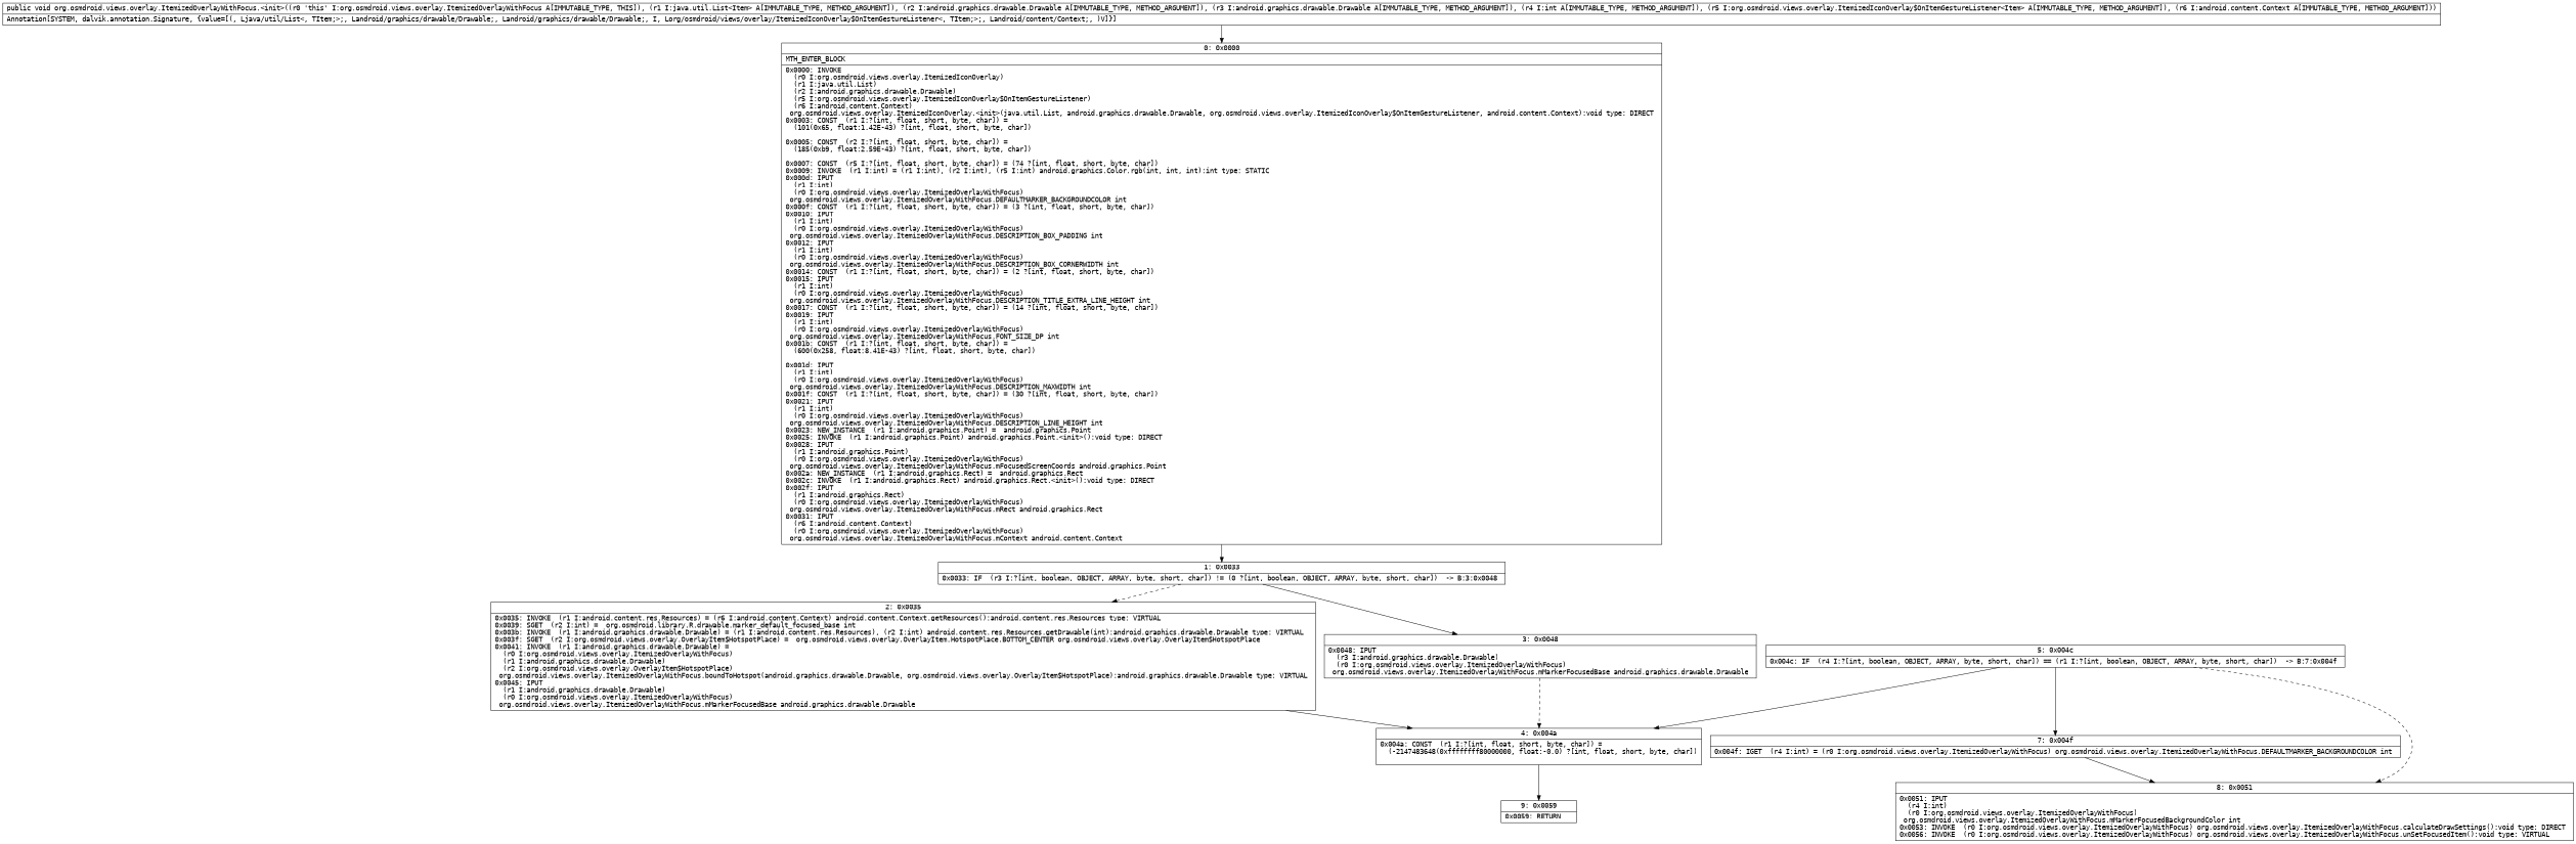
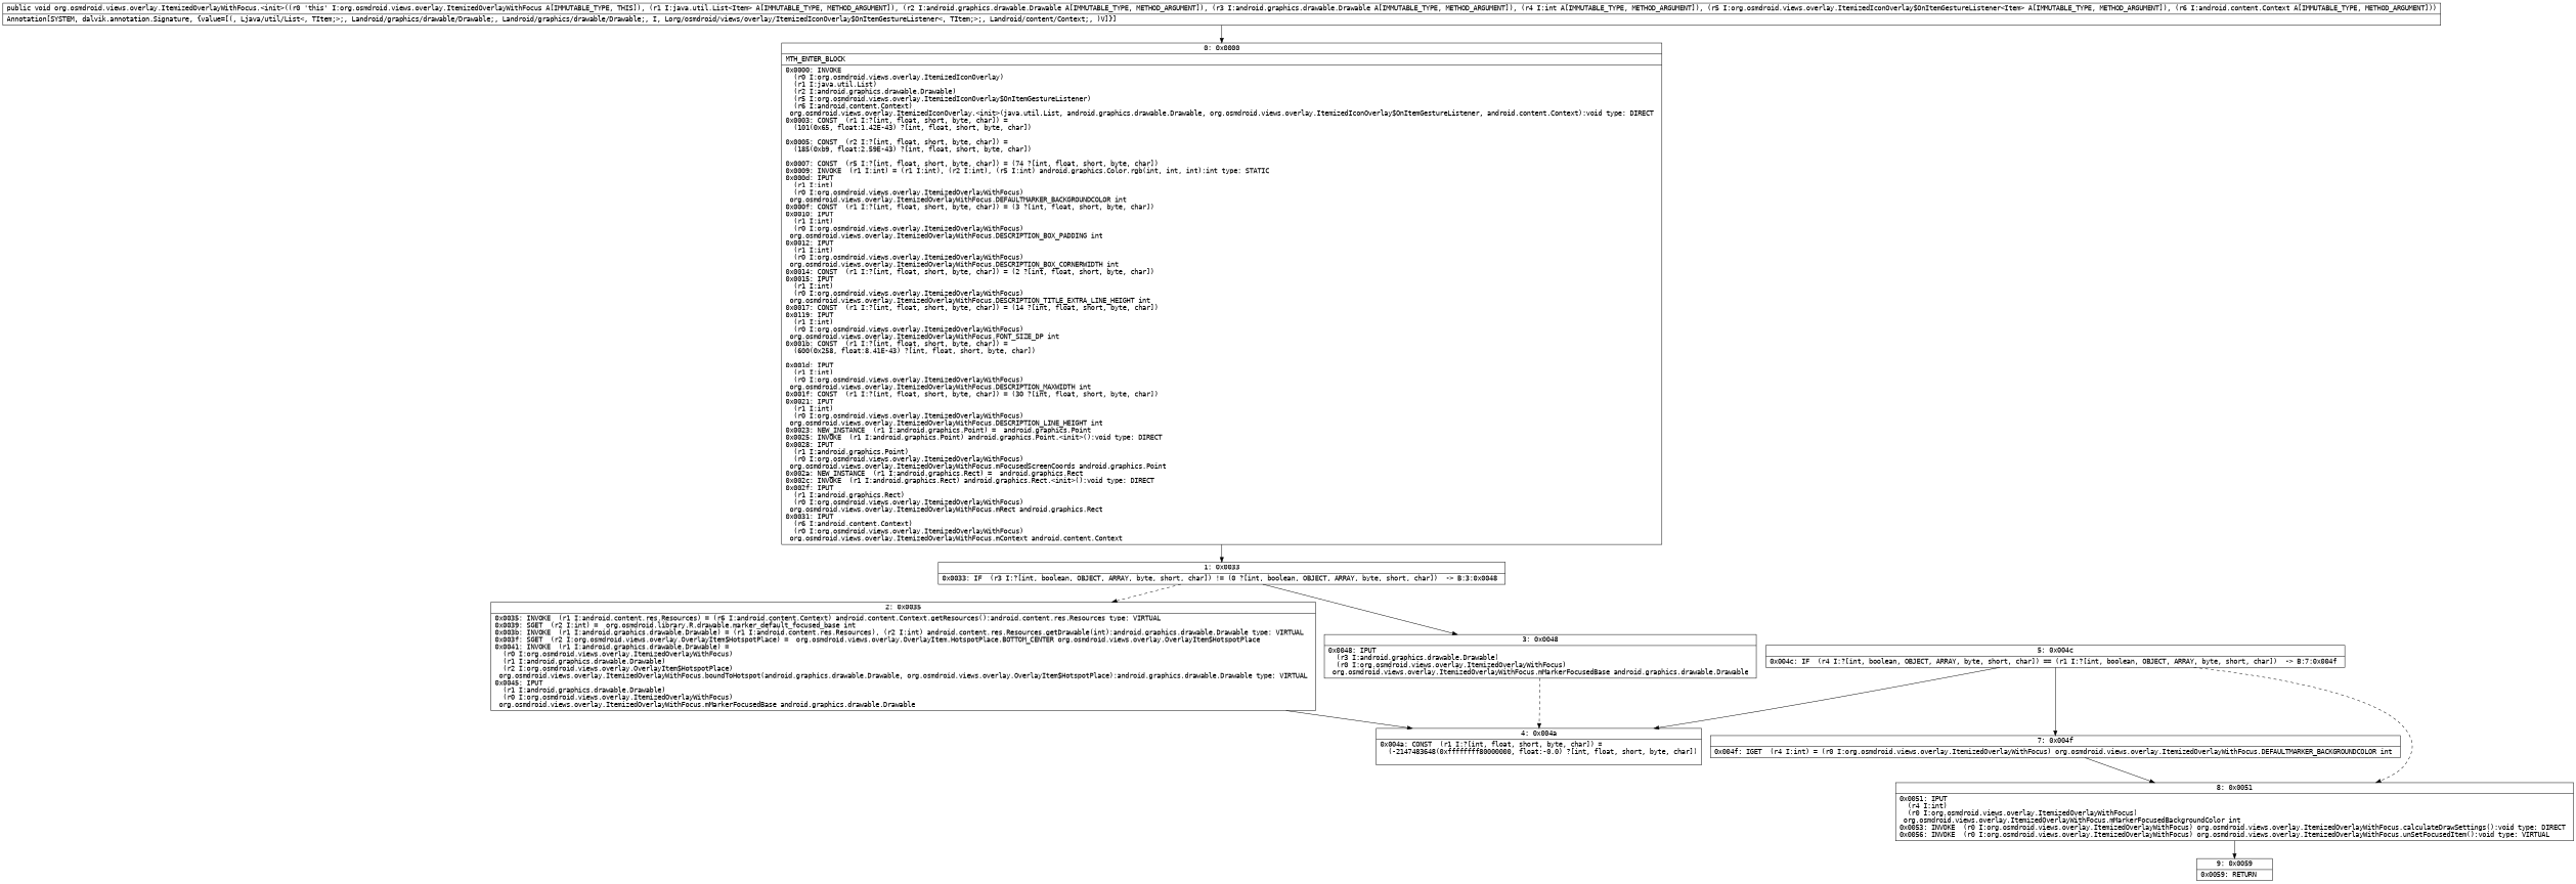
  digraph {
    fontname="DejaVu Sans Mono"
    node [fontname="DejaVu Sans Mono" shape=record]
    edge [fontname="DejaVu Sans Mono"]
-   n1 [label="{0\:\ 0x0000|MTH_ENTER_BLOCK\l|0x0000: INVOKE  \l  (r0 I:org.osmdroid.views.overlay.ItemizedIconOverlay)\l  (r1 I:java.util.List)\l  (r2 I:android.graphics.drawable.Drawable)\l  (r5 I:org.osmdroid.views.overlay.ItemizedIconOverlay$OnItemGestureListener)\l  (r6 I:android.content.Context)\l org.osmdroid.views.overlay.ItemizedIconOverlay.\<init\>(java.util.List, android.graphics.drawable.Drawable, org.osmdroid.views.overlay.ItemizedIconOverlay$OnItemGestureListener, android.content.Context):void type: DIRECT \l0x0003: CONST  (r1 I:?[int, float, short, byte, char]) = \l  (101(0x65, float:1.42E\-43) ?[int, float, short, byte, char])\l \l0x0005: CONST  (r2 I:?[int, float, short, byte, char]) = \l  (185(0xb9, float:2.59E\-43) ?[int, float, short, byte, char])\l \l0x0007: CONST  (r5 I:?[int, float, short, byte, char]) = (74 ?[int, float, short, byte, char]) \l0x0009: INVOKE  (r1 I:int) = (r1 I:int), (r2 I:int), (r5 I:int) android.graphics.Color.rgb(int, int, int):int type: STATIC \l0x000d: IPUT  \l  (r1 I:int)\l  (r0 I:org.osmdroid.views.overlay.ItemizedOverlayWithFocus)\l org.osmdroid.views.overlay.ItemizedOverlayWithFocus.DEFAULTMARKER_BACKGROUNDCOLOR int \l0x000f: CONST  (r1 I:?[int, float, short, byte, char]) = (3 ?[int, float, short, byte, char]) \l0x0010: IPUT  \l  (r1 I:int)\l  (r0 I:org.osmdroid.views.overlay.ItemizedOverlayWithFocus)\l org.osmdroid.views.overlay.ItemizedOverlayWithFocus.DESCRIPTION_BOX_PADDING int \l0x0012: IPUT  \l  (r1 I:int)\l  (r0 I:org.osmdroid.views.overlay.ItemizedOverlayWithFocus)\l org.osmdroid.views.overlay.ItemizedOverlayWithFocus.DESCRIPTION_BOX_CORNERWIDTH int \l0x0014: CONST  (r1 I:?[int, float, short, byte, char]) = (2 ?[int, float, short, byte, char]) \l0x0015: IPUT  \l  (r1 I:int)\l  (r0 I:org.osmdroid.views.overlay.ItemizedOverlayWithFocus)\l org.osmdroid.views.overlay.ItemizedOverlayWithFocus.DESCRIPTION_TITLE_EXTRA_LINE_HEIGHT int \l0x0017: CONST  (r1 I:?[int, float, short, byte, char]) = (14 ?[int, float, short, byte, char]) \l0x0019: IPUT  \l  (r1 I:int)\l  (r0 I:org.osmdroid.views.overlay.ItemizedOverlayWithFocus)\l org.osmdroid.views.overlay.ItemizedOverlayWithFocus.FONT_SIZE_DP int \l0x001b: CONST  (r1 I:?[int, float, short, byte, char]) = \l  (600(0x258, float:8.41E\-43) ?[int, float, short, byte, char])\l \l0x001d: IPUT  \l  (r1 I:int)\l  (r0 I:org.osmdroid.views.overlay.ItemizedOverlayWithFocus)\l org.osmdroid.views.overlay.ItemizedOverlayWithFocus.DESCRIPTION_MAXWIDTH int \l0x001f: CONST  (r1 I:?[int, float, short, byte, char]) = (30 ?[int, float, short, byte, char]) \l0x0021: IPUT  \l  (r1 I:int)\l  (r0 I:org.osmdroid.views.overlay.ItemizedOverlayWithFocus)\l org.osmdroid.views.overlay.ItemizedOverlayWithFocus.DESCRIPTION_LINE_HEIGHT int \l0x0023: NEW_INSTANCE  (r1 I:android.graphics.Point) =  android.graphics.Point \l0x0025: INVOKE  (r1 I:android.graphics.Point) android.graphics.Point.\<init\>():void type: DIRECT \l0x0028: IPUT  \l  (r1 I:android.graphics.Point)\l  (r0 I:org.osmdroid.views.overlay.ItemizedOverlayWithFocus)\l org.osmdroid.views.overlay.ItemizedOverlayWithFocus.mFocusedScreenCoords android.graphics.Point \l0x002a: NEW_INSTANCE  (r1 I:android.graphics.Rect) =  android.graphics.Rect \l0x002c: INVOKE  (r1 I:android.graphics.Rect) android.graphics.Rect.\<init\>():void type: DIRECT \l0x002f: IPUT  \l  (r1 I:android.graphics.Rect)\l  (r0 I:org.osmdroid.views.overlay.ItemizedOverlayWithFocus)\l org.osmdroid.views.overlay.ItemizedOverlayWithFocus.mRect android.graphics.Rect \l0x0031: IPUT  \l  (r6 I:android.content.Context)\l  (r0 I:org.osmdroid.views.overlay.ItemizedOverlayWithFocus)\l org.osmdroid.views.overlay.ItemizedOverlayWithFocus.mContext android.content.Context \l}"]
+   n1 [label="{0\:\ 0x0000|MTH_ENTER_BLOCK\l|0x0000: INVOKE  \l  (r0 I:org.osmdroid.views.overlay.ItemizedIconOverlay)\l  (r1 I:java.util.List)\l  (r2 I:android.graphics.drawable.Drawable)\l  (r5 I:org.osmdroid.views.overlay.ItemizedIconOverlay$OnItemGestureListener)\l  (r6 I:android.content.Context)\l org.osmdroid.views.overlay.ItemizedIconOverlay.\<init\>(java.util.List, android.graphics.drawable.Drawable, org.osmdroid.views.overlay.ItemizedIconOverlay$OnItemGestureListener, android.content.Context):void type: DIRECT \l0x0003: CONST  (r1 I:?[int, float, short, byte, char]) = \l  (101(0x65, float:1.42E\-43) ?[int, float, short, byte, char])\l \l0x0005: CONST  (r2 I:?[int, float, short, byte, char]) = \l  (185(0xb9, float:2.59E\-43) ?[int, float, short, byte, char])\l \l0x0007: CONST  (r5 I:?[int, float, short, byte, char]) = (74 ?[int, float, short, byte, char]) \l0x0009: INVOKE  (r1 I:int) = (r1 I:int), (r2 I:int), (r5 I:int) android.graphics.Color.rgb(int, int, int):int type: STATIC \l0x000d: IPUT  \l  (r1 I:int)\l  (r0 I:org.osmdroid.views.overlay.ItemizedOverlayWithFocus)\l org.osmdroid.views.overlay.ItemizedOverlayWithFocus.DEFAULTMARKER_BACKGROUNDCOLOR int \l0x000f: CONST  (r1 I:?[int, float, short, byte, char]) = (3 ?[int, float, short, byte, char]) \l0x0010: IPUT  \l  (r1 I:int)\l  (r0 I:org.osmdroid.views.overlay.ItemizedOverlayWithFocus)\l org.osmdroid.views.overlay.ItemizedOverlayWithFocus.DESCRIPTION_BOX_PADDING int \l0x0012: IPUT  \l  (r1 I:int)\l  (r0 I:org.osmdroid.views.overlay.ItemizedOverlayWithFocus)\l org.osmdroid.views.overlay.ItemizedOverlayWithFocus.DESCRIPTION_BOX_CORNERWIDTH int \l0x0014: CONST  (r1 I:?[int, float, short, byte, char]) = (2 ?[int, float, short, byte, char]) \l0x0015: IPUT  \l  (r1 I:int)\l  (r0 I:org.osmdroid.views.overlay.ItemizedOverlayWithFocus)\l org.osmdroid.views.overlay.ItemizedOverlayWithFocus.DESCRIPTION_TITLE_EXTRA_LINE_HEIGHT int \l0x0017: CONST  (r1 I:?[int, float, short, byte, char]) = (14 ?[int, float, short, byte, char]) \l0x0119: IPUT  \l  (r1 I:int)\l  (r0 I:org.osmdroid.views.overlay.ItemizedOverlayWithFocus)\l org.osmdroid.views.overlay.ItemizedOverlayWithFocus.FONT_SIZE_DP int \l0x001b: CONST  (r1 I:?[int, float, short, byte, char]) = \l  (600(0x258, float:8.41E\-43) ?[int, float, short, byte, char])\l \l0x001d: IPUT  \l  (r1 I:int)\l  (r0 I:org.osmdroid.views.overlay.ItemizedOverlayWithFocus)\l org.osmdroid.views.overlay.ItemizedOverlayWithFocus.DESCRIPTION_MAXWIDTH int \l0x001f: CONST  (r1 I:?[int, float, short, byte, char]) = (30 ?[int, float, short, byte, char]) \l0x0021: IPUT  \l  (r1 I:int)\l  (r0 I:org.osmdroid.views.overlay.ItemizedOverlayWithFocus)\l org.osmdroid.views.overlay.ItemizedOverlayWithFocus.DESCRIPTION_LINE_HEIGHT int \l0x0023: NEW_INSTANCE  (r1 I:android.graphics.Point) =  android.graphics.Point \l0x0025: INVOKE  (r1 I:android.graphics.Point) android.graphics.Point.\<init\>():void type: DIRECT \l0x0028: IPUT  \l  (r1 I:android.graphics.Point)\l  (r0 I:org.osmdroid.views.overlay.ItemizedOverlayWithFocus)\l org.osmdroid.views.overlay.ItemizedOverlayWithFocus.mFocusedScreenCoords android.graphics.Point \l0x002a: NEW_INSTANCE  (r1 I:android.graphics.Rect) =  android.graphics.Rect \l0x002c: INVOKE  (r1 I:android.graphics.Rect) android.graphics.Rect.\<init\>():void type: DIRECT \l0x002f: IPUT  \l  (r1 I:android.graphics.Rect)\l  (r0 I:org.osmdroid.views.overlay.ItemizedOverlayWithFocus)\l org.osmdroid.views.overlay.ItemizedOverlayWithFocus.mRect android.graphics.Rect \l0x0031: IPUT  \l  (r6 I:android.content.Context)\l  (r0 I:org.osmdroid.views.overlay.ItemizedOverlayWithFocus)\l org.osmdroid.views.overlay.ItemizedOverlayWithFocus.mContext android.content.Context \l}"]
    n2 [label="{1\:\ 0x0033|0x0033: IF  (r3 I:?[int, boolean, OBJECT, ARRAY, byte, short, char]) != (0 ?[int, boolean, OBJECT, ARRAY, byte, short, char])  \-\> B:3:0x0048 \l}"]
    n3 [label="{2\:\ 0x0035|0x0035: INVOKE  (r1 I:android.content.res.Resources) = (r6 I:android.content.Context) android.content.Context.getResources():android.content.res.Resources type: VIRTUAL \l0x0039: SGET  (r2 I:int) =  org.osmdroid.library.R.drawable.marker_default_focused_base int \l0x003b: INVOKE  (r1 I:android.graphics.drawable.Drawable) = (r1 I:android.content.res.Resources), (r2 I:int) android.content.res.Resources.getDrawable(int):android.graphics.drawable.Drawable type: VIRTUAL \l0x003f: SGET  (r2 I:org.osmdroid.views.overlay.OverlayItem$HotspotPlace) =  org.osmdroid.views.overlay.OverlayItem.HotspotPlace.BOTTOM_CENTER org.osmdroid.views.overlay.OverlayItem$HotspotPlace \l0x0041: INVOKE  (r1 I:android.graphics.drawable.Drawable) = \l  (r0 I:org.osmdroid.views.overlay.ItemizedOverlayWithFocus)\l  (r1 I:android.graphics.drawable.Drawable)\l  (r2 I:org.osmdroid.views.overlay.OverlayItem$HotspotPlace)\l org.osmdroid.views.overlay.ItemizedOverlayWithFocus.boundToHotspot(android.graphics.drawable.Drawable, org.osmdroid.views.overlay.OverlayItem$HotspotPlace):android.graphics.drawable.Drawable type: VIRTUAL \l0x0045: IPUT  \l  (r1 I:android.graphics.drawable.Drawable)\l  (r0 I:org.osmdroid.views.overlay.ItemizedOverlayWithFocus)\l org.osmdroid.views.overlay.ItemizedOverlayWithFocus.mMarkerFocusedBase android.graphics.drawable.Drawable \l}"]
    n4 [label="{3\:\ 0x0048|0x0048: IPUT  \l  (r3 I:android.graphics.drawable.Drawable)\l  (r0 I:org.osmdroid.views.overlay.ItemizedOverlayWithFocus)\l org.osmdroid.views.overlay.ItemizedOverlayWithFocus.mMarkerFocusedBase android.graphics.drawable.Drawable \l}"]
    n5 [label="{4\:\ 0x004a|0x004a: CONST  (r1 I:?[int, float, short, byte, char]) = \l  (\-2147483648(0xffffffff80000000, float:\-0.0) ?[int, float, short, byte, char])\l \l}"]
    n6 [label="{5\:\ 0x004c|0x004c: IF  (r4 I:?[int, boolean, OBJECT, ARRAY, byte, short, char]) == (r1 I:?[int, boolean, OBJECT, ARRAY, byte, short, char])  \-\> B:7:0x004f \l}"]
    n7 [label="{7\:\ 0x004f|0x004f: IGET  (r4 I:int) = (r0 I:org.osmdroid.views.overlay.ItemizedOverlayWithFocus) org.osmdroid.views.overlay.ItemizedOverlayWithFocus.DEFAULTMARKER_BACKGROUNDCOLOR int \l}"]
    n8 [label="{8\:\ 0x0051|0x0051: IPUT  \l  (r4 I:int)\l  (r0 I:org.osmdroid.views.overlay.ItemizedOverlayWithFocus)\l org.osmdroid.views.overlay.ItemizedOverlayWithFocus.mMarkerFocusedBackgroundColor int \l0x0053: INVOKE  (r0 I:org.osmdroid.views.overlay.ItemizedOverlayWithFocus) org.osmdroid.views.overlay.ItemizedOverlayWithFocus.calculateDrawSettings():void type: DIRECT \l0x0056: INVOKE  (r0 I:org.osmdroid.views.overlay.ItemizedOverlayWithFocus) org.osmdroid.views.overlay.ItemizedOverlayWithFocus.unSetFocusedItem():void type: VIRTUAL \l}"]
    n9 [label="{9\:\ 0x0059|0x0059: RETURN   \l}"]
    n10 [label="{public void org.osmdroid.views.overlay.ItemizedOverlayWithFocus.\<init\>((r0 'this' I:org.osmdroid.views.overlay.ItemizedOverlayWithFocus A[IMMUTABLE_TYPE, THIS]), (r1 I:java.util.List\<Item\> A[IMMUTABLE_TYPE, METHOD_ARGUMENT]), (r2 I:android.graphics.drawable.Drawable A[IMMUTABLE_TYPE, METHOD_ARGUMENT]), (r3 I:android.graphics.drawable.Drawable A[IMMUTABLE_TYPE, METHOD_ARGUMENT]), (r4 I:int A[IMMUTABLE_TYPE, METHOD_ARGUMENT]), (r5 I:org.osmdroid.views.overlay.ItemizedIconOverlay$OnItemGestureListener\<Item\> A[IMMUTABLE_TYPE, METHOD_ARGUMENT]), (r6 I:android.content.Context A[IMMUTABLE_TYPE, METHOD_ARGUMENT]))  | Annotation[SYSTEM, dalvik.annotation.Signature, \{value=[(, Ljava\/util\/List\<, TItem;\>;, Landroid\/graphics\/drawable\/Drawable;, Landroid\/graphics\/drawable\/Drawable;, I, Lorg\/osmdroid\/views\/overlay\/ItemizedIconOverlay$OnItemGestureListener\<, TItem;\>;, Landroid\/content\/Context;, )V]\}]\l}"]
    n1 -> n2
    n2 -> n3 [style=dashed]
    n2 -> n4
    n3 -> n5
    n4 -> n5 [style=dashed]
    n6 -> n5
    n6 -> n7
    n6 -> n8 [style=dashed]
    n7 -> n8
-   n5 -> n9
+   n8 -> n9
    n10 -> n1
  }
